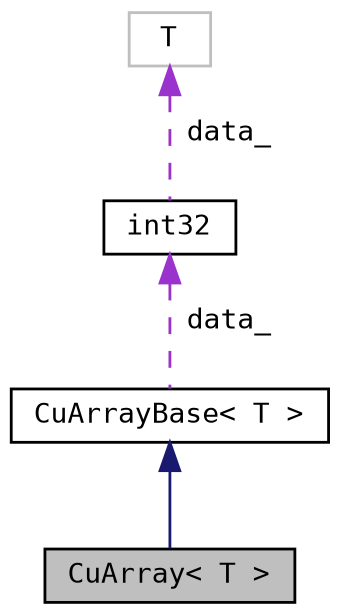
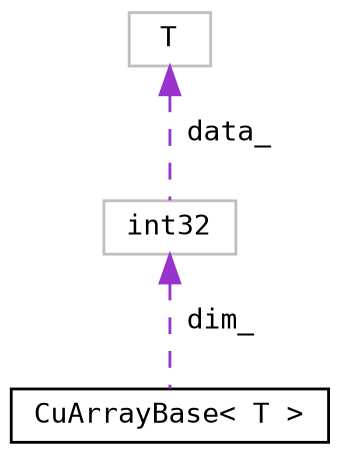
  digraph {
    fontname="DejaVu Sans Mono"
    node [color=black fillcolor=white fontname="DejaVu Sans Mono" fontsize=10 shape=record style=filled]
    edge [color=darkorchid3 dir=back fontname="DejaVu Sans Mono" fontsize=10 labelfontname=Helvetica labelfontsize=10 style=dashed]
-   n1 [fillcolor=grey75 fontcolor=black height=0.2 label="CuArray\< T \>" width=0.4]
    n2 [height=0.2 label="CuArrayBase\< T \>" width=0.4]
-   n3 [height=0.2 label=int32 width=0.4]
+   n3 [color=grey75 height=0.2 label=int32 width=0.4]
    n4 [color=grey75 height=0.2 label=T width=0.4]
-   n2 -> n1 [color=midnightblue style=solid]
-   n3 -> n2 [label=" data_"]
+   n3 -> n2 [label=" dim_"]
    n4 -> n3 [label=" data_"]
  }
